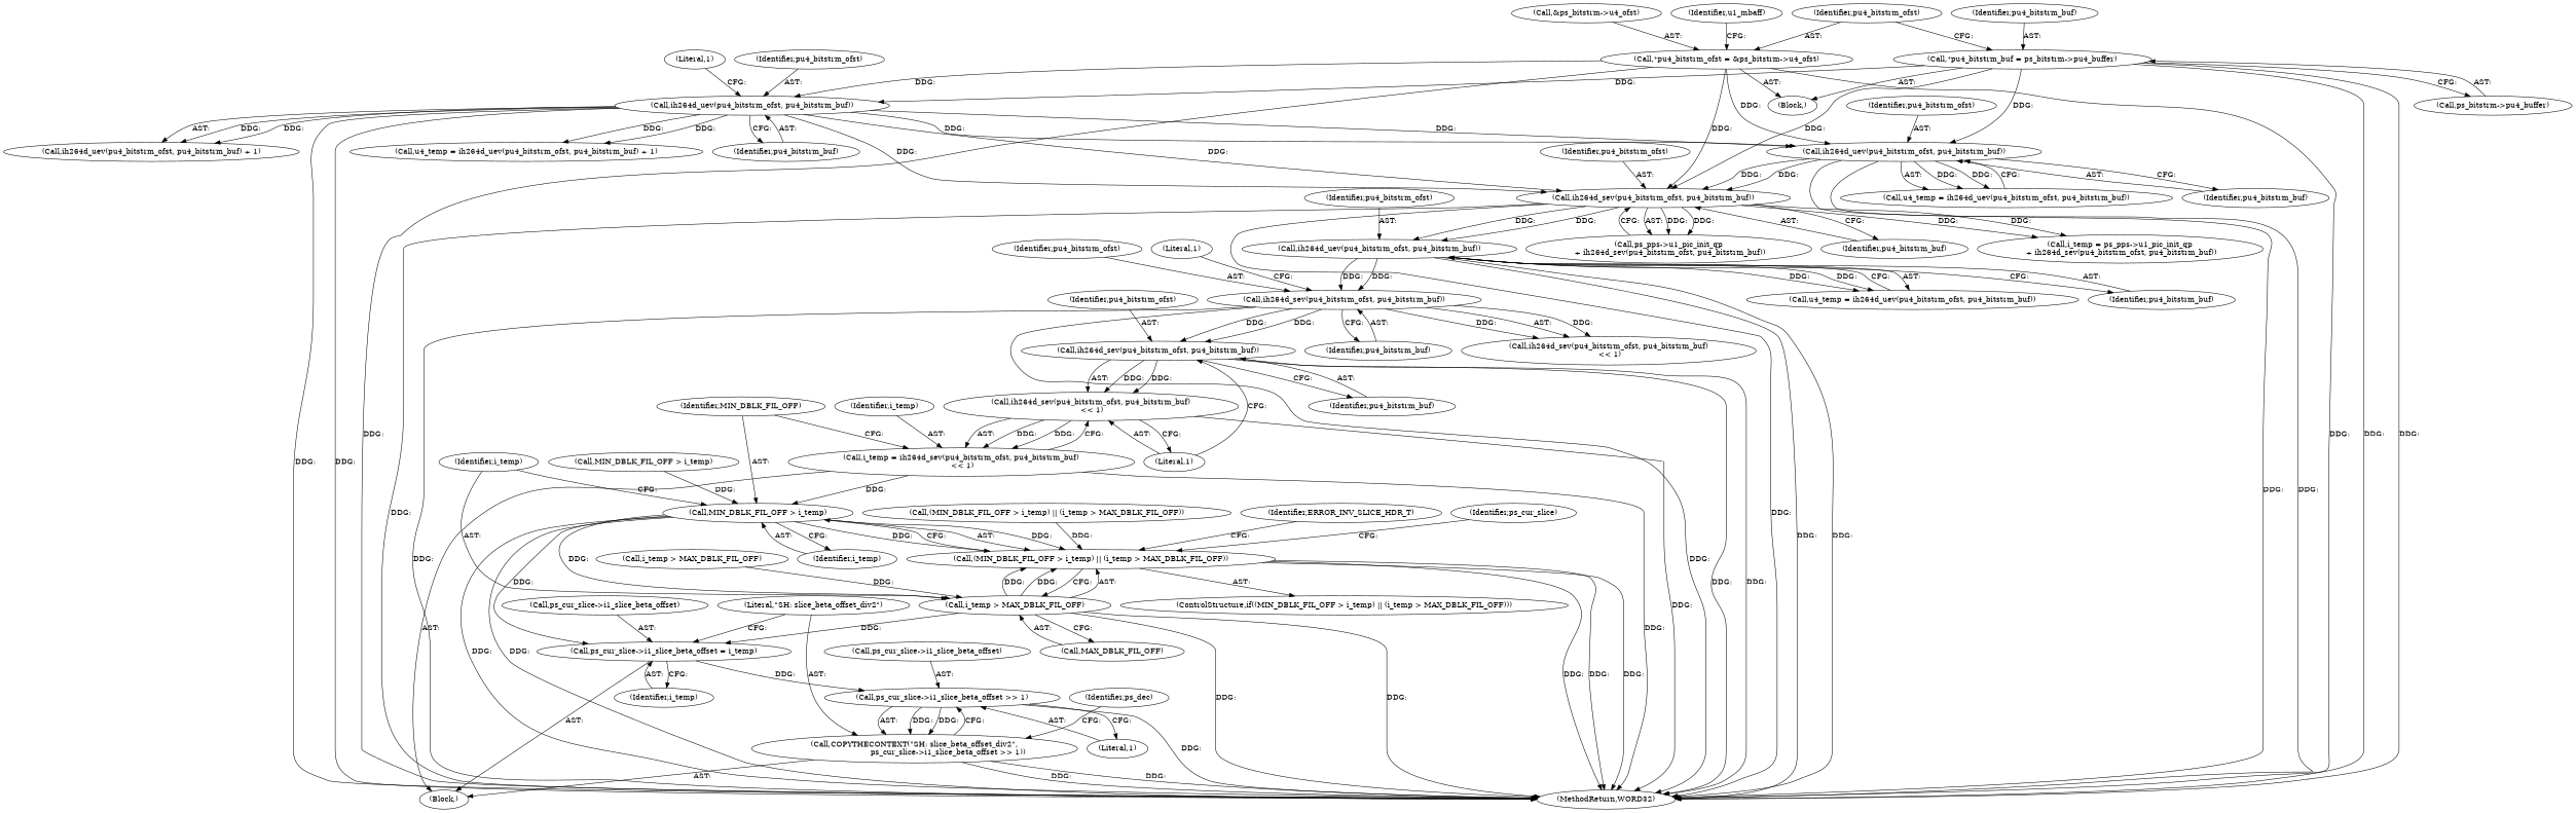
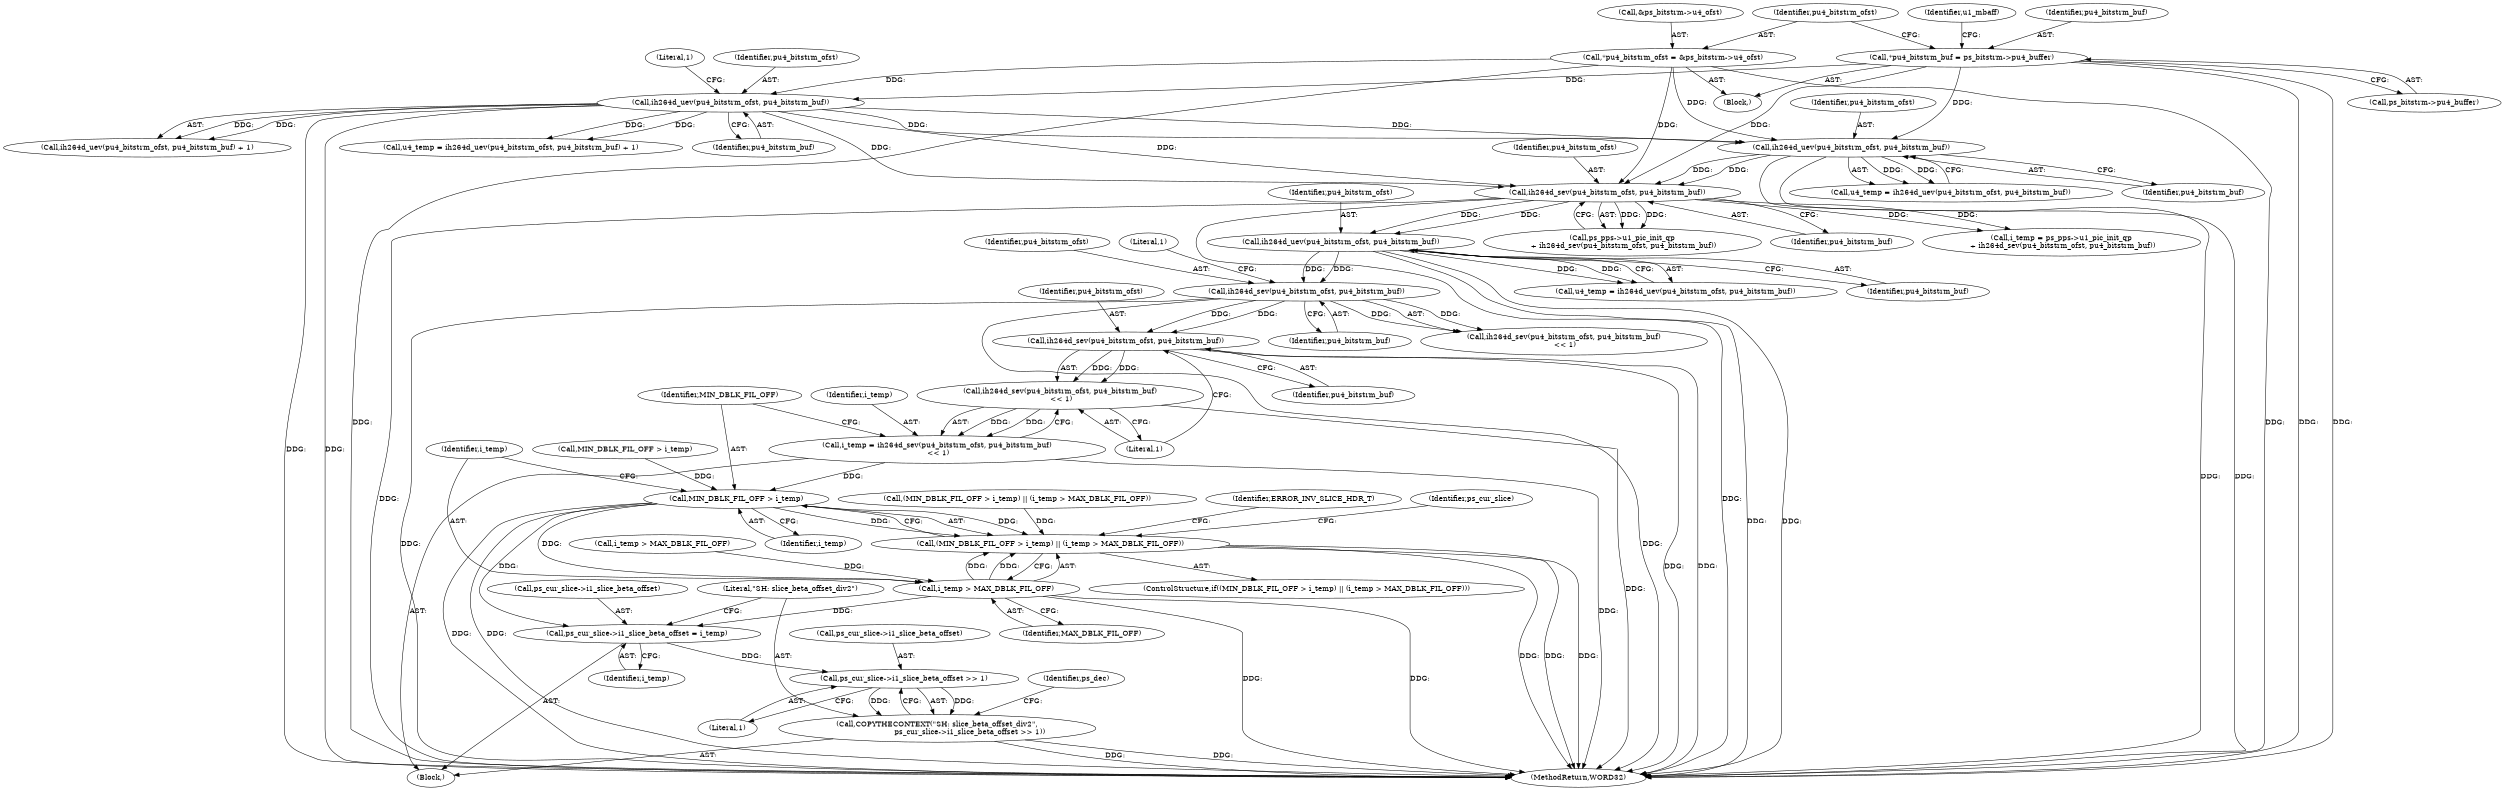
  digraph {
    n1 [label="(Call,ih264d_sev(pu4_bitstrm_ofst, pu4_bitstrm_buf))"]
    n2 [label="(Call,ih264d_sev(pu4_bitstrm_ofst, pu4_bitstrm_buf)\n << 1)"]
    n3 [label="(MethodReturn,WORD32)"]
    n4 [label="(Identifier,pu4_bitstrm_buf)"]
    n5 [label="(Call,i_temp = ih264d_sev(pu4_bitstrm_ofst, pu4_bitstrm_buf)\n << 1)"]
    n6 [label="(Literal,1)"]
    n7 [label="(Call,ih264d_sev(pu4_bitstrm_ofst, pu4_bitstrm_buf))"]
    n8 [label="(Identifier,pu4_bitstrm_buf)"]
    n9 [label="(Call,ih264d_sev(pu4_bitstrm_ofst, pu4_bitstrm_buf)\n << 1)"]
    n10 [label="(Call,ih264d_uev(pu4_bitstrm_ofst, pu4_bitstrm_buf))"]
    n11 [label="(Identifier,pu4_bitstrm_buf)"]
    n12 [label="(Call,u4_temp = ih264d_uev(pu4_bitstrm_ofst, pu4_bitstrm_buf))"]
    n13 [label="(Call,ih264d_sev(pu4_bitstrm_ofst, pu4_bitstrm_buf))"]
    n14 [label="(Identifier,pu4_bitstrm_buf)"]
    n15 [label="(Call,i_temp = ps_pps->u1_pic_init_qp\n + ih264d_sev(pu4_bitstrm_ofst, pu4_bitstrm_buf))"]
    n16 [label="(Call,ps_pps->u1_pic_init_qp\n + ih264d_sev(pu4_bitstrm_ofst, pu4_bitstrm_buf))"]
    n17 [label="(Call,ih264d_uev(pu4_bitstrm_ofst, pu4_bitstrm_buf))"]
    n18 [label="(Call,u4_temp = ih264d_uev(pu4_bitstrm_ofst, pu4_bitstrm_buf))"]
    n19 [label="(Identifier,pu4_bitstrm_buf)"]
    n20 [label="(Call,*pu4_bitstrm_ofst = &ps_bitstrm->u4_ofst)"]
    n21 [label="(Call,ih264d_uev(pu4_bitstrm_ofst, pu4_bitstrm_buf))"]
    n22 [label="(Block,)"]
    n23 [label="(Identifier,pu4_bitstrm_buf)"]
    n24 [label="(Call,ih264d_uev(pu4_bitstrm_ofst, pu4_bitstrm_buf) + 1)"]
    n25 [label="(Call,u4_temp = ih264d_uev(pu4_bitstrm_ofst, pu4_bitstrm_buf) + 1)"]
    n26 [label="(Call,&ps_bitstrm->u4_ofst)"]
    n27 [label="(Call,*pu4_bitstrm_buf = ps_bitstrm->pu4_buffer)"]
    n28 [label="(Call,ps_bitstrm->pu4_buffer)"]
    n29 [label="(Call,MIN_DBLK_FIL_OFF > i_temp)"]
    n30 [label="(Block,)"]
    n31 [label="(Call,(MIN_DBLK_FIL_OFF > i_temp) || (i_temp > MAX_DBLK_FIL_OFF))"]
    n32 [label="(Call,i_temp > MAX_DBLK_FIL_OFF)"]
    n33 [label="(Call,ps_cur_slice->i1_slice_beta_offset = i_temp)"]
    n34 [label="(Identifier,i_temp)"]
    n35 [label="(ControlStructure,if((MIN_DBLK_FIL_OFF > i_temp) || (i_temp > MAX_DBLK_FIL_OFF)))"]
-   n36 [label="(Call,MAX_DBLK_FIL_OFF)"]
+   n36 [label="(Identifier,MAX_DBLK_FIL_OFF)"]
    n37 [label="(Call,ps_cur_slice->i1_slice_beta_offset >> 1)"]
    n38 [label="(Identifier,i_temp)"]
    n39 [label="(Call,COPYTHECONTEXT(\"SH: slice_beta_offset_div2\",\n                            ps_cur_slice->i1_slice_beta_offset >> 1))"]
    n40 [label="(Literal,1)"]
    n41 [label="(Identifier,ps_dec)"]
    n42 [label="(Identifier,i_temp)"]
    n43 [label="(Identifier,pu4_bitstrm_buf)"]
    n44 [label="(Call,MIN_DBLK_FIL_OFF > i_temp)"]
    n45 [label="(Identifier,ps_cur_slice)"]
    n46 [label="(Call,(MIN_DBLK_FIL_OFF > i_temp) || (i_temp > MAX_DBLK_FIL_OFF))"]
    n47 [label="(Identifier,pu4_bitstrm_ofst)"]
    n48 [label="(Call,ps_cur_slice->i1_slice_beta_offset)"]
    n49 [label="(Identifier,pu4_bitstrm_ofst)"]
    n50 [label="(Identifier,MIN_DBLK_FIL_OFF)"]
    n51 [label="(Identifier,u1_mbaff)"]
    n52 [label="(Identifier,pu4_bitstrm_ofst)"]
    n53 [label="(Call,ps_cur_slice->i1_slice_beta_offset)"]
    n54 [label="(Identifier,i_temp)"]
    n55 [label="(Call,i_temp > MAX_DBLK_FIL_OFF)"]
    n56 [label="(Literal,1)"]
    n57 [label="(Identifier,pu4_bitstrm_ofst)"]
    n58 [label="(Identifier,ERROR_INV_SLICE_HDR_T)"]
    n59 [label="(Identifier,pu4_bitstrm_ofst)"]
    n60 [label="(Literal,1)"]
    n61 [label="(Literal,\"SH: slice_beta_offset_div2\")"]
    n62 [label="(Identifier,pu4_bitstrm_ofst)"]
    n63 [label="(Identifier,pu4_bitstrm_ofst)"]
    n1 -> n2 [label="AST: "]
    n1 -> n2 [label="DDG: "]
    n1 -> n2 [label="DDG: "]
    n1 -> n3 [label="DDG: "]
    n1 -> n3 [label="DDG: "]
    n1 -> n4 [label="CFG: "]
    n2 -> n3 [label="DDG: "]
    n2 -> n5 [label="AST: "]
    n2 -> n5 [label="DDG: "]
    n2 -> n5 [label="DDG: "]
    n2 -> n6 [label="CFG: "]
    n4 -> n1 [label="AST: "]
    n5 -> n2 [label="CFG: "]
    n5 -> n3 [label="DDG: "]
    n5 -> n29 [label="DDG: "]
    n5 -> n30 [label="AST: "]
    n6 -> n1 [label="CFG: "]
    n6 -> n2 [label="AST: "]
    n7 -> n1 [label="DDG: "]
    n7 -> n1 [label="DDG: "]
    n7 -> n3 [label="DDG: "]
    n7 -> n3 [label="DDG: "]
    n7 -> n8 [label="CFG: "]
    n7 -> n9 [label="AST: "]
    n7 -> n9 [label="DDG: "]
    n7 -> n9 [label="DDG: "]
    n8 -> n7 [label="AST: "]
    n10 -> n3 [label="DDG: "]
    n10 -> n3 [label="DDG: "]
    n10 -> n7 [label="DDG: "]
    n10 -> n7 [label="DDG: "]
    n10 -> n11 [label="CFG: "]
    n10 -> n12 [label="AST: "]
    n10 -> n12 [label="DDG: "]
    n10 -> n12 [label="DDG: "]
    n11 -> n10 [label="AST: "]
    n12 -> n10 [label="CFG: "]
    n13 -> n3 [label="DDG: "]
    n13 -> n3 [label="DDG: "]
    n13 -> n10 [label="DDG: "]
    n13 -> n10 [label="DDG: "]
    n13 -> n14 [label="CFG: "]
    n13 -> n15 [label="DDG: "]
    n13 -> n15 [label="DDG: "]
    n13 -> n16 [label="AST: "]
    n13 -> n16 [label="DDG: "]
    n13 -> n16 [label="DDG: "]
    n14 -> n13 [label="AST: "]
    n16 -> n13 [label="CFG: "]
    n17 -> n3 [label="DDG: "]
    n17 -> n3 [label="DDG: "]
    n17 -> n13 [label="DDG: "]
    n17 -> n13 [label="DDG: "]
    n17 -> n18 [label="AST: "]
    n17 -> n18 [label="DDG: "]
    n17 -> n18 [label="DDG: "]
    n17 -> n19 [label="CFG: "]
    n18 -> n17 [label="CFG: "]
    n19 -> n17 [label="AST: "]
    n20 -> n3 [label="DDG: "]
    n20 -> n3 [label="DDG: "]
    n20 -> n13 [label="DDG: "]
    n20 -> n17 [label="DDG: "]
    n20 -> n21 [label="DDG: "]
    n20 -> n22 [label="AST: "]
    n21 -> n3 [label="DDG: "]
    n21 -> n3 [label="DDG: "]
    n21 -> n13 [label="DDG: "]
    n21 -> n13 [label="DDG: "]
    n21 -> n17 [label="DDG: "]
    n21 -> n17 [label="DDG: "]
    n21 -> n23 [label="CFG: "]
    n21 -> n24 [label="AST: "]
    n21 -> n24 [label="DDG: "]
    n21 -> n24 [label="DDG: "]
    n21 -> n25 [label="DDG: "]
    n21 -> n25 [label="DDG: "]
    n23 -> n21 [label="AST: "]
    n26 -> n20 [label="AST: "]
    n27 -> n3 [label="DDG: "]
    n27 -> n3 [label="DDG: "]
    n27 -> n13 [label="DDG: "]
    n27 -> n17 [label="DDG: "]
    n27 -> n21 [label="DDG: "]
    n27 -> n22 [label="AST: "]
    n27 -> n28 [label="CFG: "]
    n28 -> n27 [label="AST: "]
    n29 -> n3 [label="DDG: "]
    n29 -> n3 [label="DDG: "]
    n29 -> n31 [label="AST: "]
    n29 -> n31 [label="DDG: "]
    n29 -> n31 [label="DDG: "]
    n29 -> n32 [label="DDG: "]
    n29 -> n33 [label="DDG: "]
    n29 -> n34 [label="CFG: "]
    n31 -> n3 [label="DDG: "]
    n31 -> n3 [label="DDG: "]
    n31 -> n3 [label="DDG: "]
    n31 -> n29 [label="CFG: "]
    n31 -> n32 [label="CFG: "]
    n31 -> n35 [label="AST: "]
    n32 -> n3 [label="DDG: "]
    n32 -> n3 [label="DDG: "]
    n32 -> n31 [label="AST: "]
    n32 -> n31 [label="DDG: "]
    n32 -> n31 [label="DDG: "]
    n32 -> n33 [label="DDG: "]
    n32 -> n36 [label="CFG: "]
    n33 -> n30 [label="AST: "]
    n33 -> n37 [label="DDG: "]
    n33 -> n38 [label="CFG: "]
    n34 -> n29 [label="AST: "]
    n36 -> n32 [label="AST: "]
-   n37 -> n3 [label="DDG: "]
    n37 -> n39 [label="AST: "]
    n37 -> n39 [label="DDG: "]
    n37 -> n39 [label="DDG: "]
    n37 -> n40 [label="CFG: "]
    n38 -> n33 [label="AST: "]
    n39 -> n3 [label="DDG: "]
    n39 -> n3 [label="DDG: "]
    n39 -> n30 [label="AST: "]
    n39 -> n37 [label="CFG: "]
    n40 -> n37 [label="AST: "]
    n41 -> n39 [label="CFG: "]
    n42 -> n5 [label="AST: "]
    n43 -> n27 [label="AST: "]
    n44 -> n29 [label="DDG: "]
    n45 -> n31 [label="CFG: "]
    n46 -> n31 [label="DDG: "]
    n47 -> n13 [label="AST: "]
    n48 -> n33 [label="AST: "]
    n49 -> n7 [label="AST: "]
    n50 -> n5 [label="CFG: "]
    n50 -> n29 [label="AST: "]
-   n51 -> n20 [label="CFG: "]
+   n51 -> n27 [label="CFG: "]
    n52 -> n1 [label="AST: "]
    n53 -> n37 [label="AST: "]
    n54 -> n29 [label="CFG: "]
    n54 -> n32 [label="AST: "]
    n55 -> n32 [label="DDG: "]
    n56 -> n21 [label="CFG: "]
    n57 -> n21 [label="AST: "]
    n58 -> n31 [label="CFG: "]
    n59 -> n17 [label="AST: "]
    n60 -> n7 [label="CFG: "]
    n61 -> n33 [label="CFG: "]
    n61 -> n39 [label="AST: "]
    n62 -> n20 [label="AST: "]
    n62 -> n27 [label="CFG: "]
    n63 -> n10 [label="AST: "]
  }
